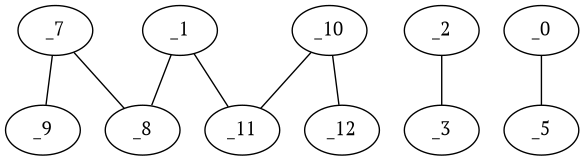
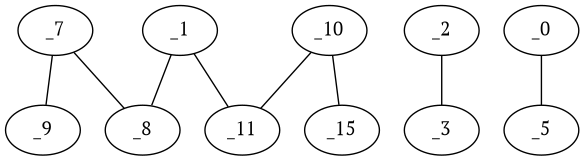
  graph {
    fontname="PT Serif"
    node [charge=0 chem=1 fontname="PT Serif" symbol="C  " x=2.866 y=1.433]
    edge [fontname="PT Serif" valence=1]
    _1 [charge=3 chem=65 symbol="Tl " x=3.7321 y=0.567]
    _8 [charge=1 chem=2 symbol="O  " y=0.067]
    _11 [charge=1 chem=2 symbol="O  " x=4.5981 y=0.067]
    _2 [charge=-1 x=3.2321]
    _3 [x=2.2321]
    n6 [label=_0 x=5.2321]
    _5 [charge=-1 x=4.2321]
    _7 [y=-0.933]
    _9 [x=2 y=-1.433]
    _10 [x=4.5981 y=-0.933]
-   _12 [x=5.4641 y=-1.433]
+   _12 [x=5.4641 y=-1.433 label=_15]
    _1 -- _8
    _1 -- _11
    _2 -- _3
    n6 -- _5
    _7 -- _8 [valence=2]
    _7 -- _9
    _10 -- _11 [valence=2]
    _10 -- _12
  }
